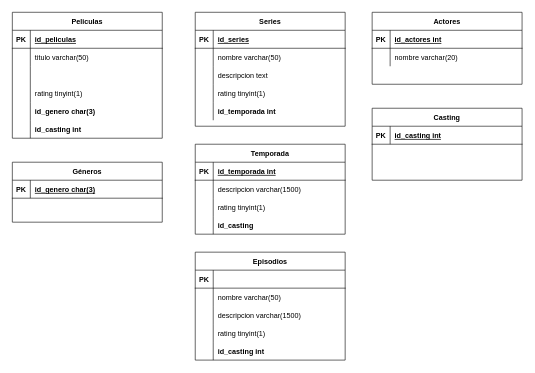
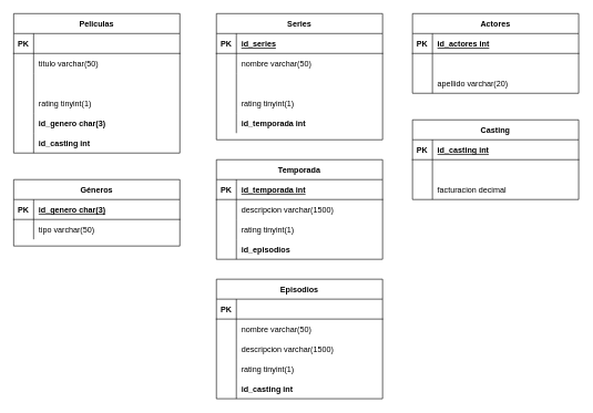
  <mxCell id="0" />
  <mxCell id="1" parent="0" />
  <mxCell id="2" value="Géneros" style="shape=table;startSize=30;container=1;collapsible=1;childLayout=tableLayout;fixedRows=1;rowLines=0;fontStyle=1;align=center;resizeLast=1;" parent="1" vertex="1"><mxGeometry x="20" y="270" width="250" height="100" as="geometry" /></mxCell>
  <mxCell id="3" value="" style="shape=partialRectangle;collapsible=0;dropTarget=0;pointerEvents=0;fillColor=none;points=[[0,0.5],[1,0.5]];portConstraint=eastwest;top=0;left=0;right=0;bottom=1;" parent="2" vertex="1"><mxGeometry y="30" width="250" height="30" as="geometry" /></mxCell>
  <mxCell id="4" value="PK" style="shape=partialRectangle;overflow=hidden;connectable=0;fillColor=none;top=0;left=0;bottom=0;right=0;fontStyle=1;" parent="3" vertex="1"><mxGeometry width="30" height="30" as="geometry" /></mxCell>
  <mxCell id="5" value="id_genero char(3)" style="shape=partialRectangle;overflow=hidden;connectable=0;fillColor=none;top=0;left=0;bottom=0;right=0;align=left;spacingLeft=6;fontStyle=5;" parent="3" vertex="1"><mxGeometry x="30" width="220" height="30" as="geometry" /></mxCell>
  <mxCell id="6" value="" style="shape=partialRectangle;collapsible=0;dropTarget=0;pointerEvents=0;fillColor=none;points=[[0,0.5],[1,0.5]];portConstraint=eastwest;top=0;left=0;right=0;bottom=0;" parent="2" vertex="1"><mxGeometry y="60" width="250" height="30" as="geometry" /></mxCell>
  <mxCell id="7" value="" style="shape=partialRectangle;overflow=hidden;connectable=0;fillColor=none;top=0;left=0;bottom=0;right=0;" parent="6" vertex="1"><mxGeometry width="30" height="30" as="geometry" /></mxCell>
+ <mxCell id="8" value="tipo varchar(50)" style="shape=partialRectangle;overflow=hidden;connectable=0;fillColor=none;top=0;left=0;bottom=0;right=0;align=left;spacingLeft=6;" parent="6" vertex="1"><mxGeometry x="30" width="220" height="30" as="geometry" /></mxCell>
  <mxCell id="9" value="Actores" style="shape=table;startSize=30;container=1;collapsible=1;childLayout=tableLayout;fixedRows=1;rowLines=0;fontStyle=1;align=center;resizeLast=1;" parent="1" vertex="1"><mxGeometry x="620" y="20" width="250" height="120" as="geometry" /></mxCell>
  <mxCell id="10" value="" style="shape=partialRectangle;collapsible=0;dropTarget=0;pointerEvents=0;fillColor=none;points=[[0,0.5],[1,0.5]];portConstraint=eastwest;top=0;left=0;right=0;bottom=1;" parent="9" vertex="1"><mxGeometry y="30" width="250" height="30" as="geometry" /></mxCell>
  <mxCell id="11" value="PK" style="shape=partialRectangle;overflow=hidden;connectable=0;fillColor=none;top=0;left=0;bottom=0;right=0;fontStyle=1;" parent="10" vertex="1"><mxGeometry width="30" height="30" as="geometry" /></mxCell>
  <mxCell id="12" value="id_actores int" style="shape=partialRectangle;overflow=hidden;connectable=0;fillColor=none;top=0;left=0;bottom=0;right=0;align=left;spacingLeft=6;fontStyle=5;" parent="10" vertex="1"><mxGeometry x="30" width="220" height="30" as="geometry" /></mxCell>
  <mxCell id="13" value="" style="shape=partialRectangle;collapsible=0;dropTarget=0;pointerEvents=0;fillColor=none;points=[[0,0.5],[1,0.5]];portConstraint=eastwest;top=0;left=0;right=0;bottom=0;" parent="9" vertex="1"><mxGeometry y="60" width="250" height="30" as="geometry" /></mxCell>
  <mxCell id="14" value="" style="shape=partialRectangle;overflow=hidden;connectable=0;fillColor=none;top=0;left=0;bottom=0;right=0;" parent="13" vertex="1"><mxGeometry width="30" height="30" as="geometry" /></mxCell>
- <mxCell id="15" value="nombre varchar(20)" style="shape=partialRectangle;overflow=hidden;connectable=0;fillColor=none;top=0;left=0;bottom=0;right=0;align=left;spacingLeft=6;" parent="13" vertex="1"><mxGeometry x="30" width="220" height="30" as="geometry" /></mxCell>
  <mxCell id="16" value="" style="shape=partialRectangle;collapsible=0;dropTarget=0;pointerEvents=0;fillColor=none;points=[[0,0.5],[1,0.5]];portConstraint=eastwest;top=0;left=0;right=0;bottom=0;" parent="9" vertex="1"><mxGeometry y="90" width="250" height="30" as="geometry" /></mxCell>
  <mxCell id="17" value="" style="shape=partialRectangle;overflow=hidden;connectable=0;fillColor=none;top=0;left=0;bottom=0;right=0;" parent="16" vertex="1"><mxGeometry width="30" height="30" as="geometry" /></mxCell>
+ <mxCell id="18" value="apellido varchar(20)" style="shape=partialRectangle;overflow=hidden;connectable=0;fillColor=none;top=0;left=0;bottom=0;right=0;align=left;spacingLeft=6;" parent="16" vertex="1"><mxGeometry x="30" width="220" height="30" as="geometry" /></mxCell>
  <mxCell id="19" value="Peliculas" style="shape=table;startSize=30;container=1;collapsible=1;childLayout=tableLayout;fixedRows=1;rowLines=0;fontStyle=1;align=center;resizeLast=1;" parent="1" vertex="1"><mxGeometry x="20" y="20" width="250" height="210" as="geometry" /></mxCell>
  <mxCell id="20" value="" style="shape=partialRectangle;collapsible=0;dropTarget=0;pointerEvents=0;fillColor=none;points=[[0,0.5],[1,0.5]];portConstraint=eastwest;top=0;left=0;right=0;bottom=1;" parent="19" vertex="1"><mxGeometry y="30" width="250" height="30" as="geometry" /></mxCell>
  <mxCell id="21" value="PK" style="shape=partialRectangle;overflow=hidden;connectable=0;fillColor=none;top=0;left=0;bottom=0;right=0;fontStyle=1;" parent="20" vertex="1"><mxGeometry width="30" height="30" as="geometry" /></mxCell>
- <mxCell id="22" value="id_peliculas" style="shape=partialRectangle;overflow=hidden;connectable=0;fillColor=none;top=0;left=0;bottom=0;right=0;align=left;spacingLeft=6;fontStyle=5;" parent="20" vertex="1"><mxGeometry x="30" width="220" height="30" as="geometry" /></mxCell>
  <mxCell id="23" value="" style="shape=partialRectangle;collapsible=0;dropTarget=0;pointerEvents=0;fillColor=none;points=[[0,0.5],[1,0.5]];portConstraint=eastwest;top=0;left=0;right=0;bottom=0;" parent="19" vertex="1"><mxGeometry y="60" width="250" height="30" as="geometry" /></mxCell>
  <mxCell id="24" value="" style="shape=partialRectangle;overflow=hidden;connectable=0;fillColor=none;top=0;left=0;bottom=0;right=0;" parent="23" vertex="1"><mxGeometry width="30" height="30" as="geometry" /></mxCell>
  <mxCell id="25" value="titulo varchar(50)" style="shape=partialRectangle;overflow=hidden;connectable=0;fillColor=none;top=0;left=0;bottom=0;right=0;align=left;spacingLeft=6;" parent="23" vertex="1"><mxGeometry x="30" width="220" height="30" as="geometry" /></mxCell>
  <mxCell id="26" value="" style="shape=partialRectangle;collapsible=0;dropTarget=0;pointerEvents=0;fillColor=none;points=[[0,0.5],[1,0.5]];portConstraint=eastwest;top=0;left=0;right=0;bottom=0;" vertex="1" parent="19"><mxGeometry y="90" width="250" height="30" as="geometry" /></mxCell>
  <mxCell id="27" value="" style="shape=partialRectangle;overflow=hidden;connectable=0;fillColor=none;top=0;left=0;bottom=0;right=0;" vertex="1" parent="26"><mxGeometry width="30" height="30" as="geometry" /></mxCell>
  <mxCell id="28" value="" style="shape=partialRectangle;collapsible=0;dropTarget=0;pointerEvents=0;fillColor=none;points=[[0,0.5],[1,0.5]];portConstraint=eastwest;top=0;left=0;right=0;bottom=0;" vertex="1" parent="19"><mxGeometry y="120" width="250" height="30" as="geometry" /></mxCell>
  <mxCell id="29" value="" style="shape=partialRectangle;overflow=hidden;connectable=0;fillColor=none;top=0;left=0;bottom=0;right=0;" vertex="1" parent="28"><mxGeometry width="30" height="30" as="geometry" /></mxCell>
  <mxCell id="30" value="rating tinyint(1)" style="shape=partialRectangle;overflow=hidden;connectable=0;fillColor=none;top=0;left=0;bottom=0;right=0;align=left;spacingLeft=6;" vertex="1" parent="28"><mxGeometry x="30" width="220" height="30" as="geometry" /></mxCell>
  <mxCell id="31" value="" style="shape=partialRectangle;collapsible=0;dropTarget=0;pointerEvents=0;fillColor=none;points=[[0,0.5],[1,0.5]];portConstraint=eastwest;top=0;left=0;right=0;bottom=0;" vertex="1" parent="19"><mxGeometry y="150" width="250" height="30" as="geometry" /></mxCell>
  <mxCell id="32" value="" style="shape=partialRectangle;overflow=hidden;connectable=0;fillColor=none;top=0;left=0;bottom=0;right=0;" vertex="1" parent="31"><mxGeometry width="30" height="30" as="geometry" /></mxCell>
  <mxCell id="33" value="id_genero char(3)" style="shape=partialRectangle;overflow=hidden;connectable=0;fillColor=none;top=0;left=0;bottom=0;right=0;align=left;spacingLeft=6;fontStyle=1" vertex="1" parent="31"><mxGeometry x="30" width="220" height="30" as="geometry" /></mxCell>
  <mxCell id="34" value="" style="shape=partialRectangle;collapsible=0;dropTarget=0;pointerEvents=0;fillColor=none;points=[[0,0.5],[1,0.5]];portConstraint=eastwest;top=0;left=0;right=0;bottom=0;" vertex="1" parent="19"><mxGeometry y="180" width="250" height="30" as="geometry" /></mxCell>
  <mxCell id="35" value="" style="shape=partialRectangle;overflow=hidden;connectable=0;fillColor=none;top=0;left=0;bottom=0;right=0;" vertex="1" parent="34"><mxGeometry width="30" height="30" as="geometry" /></mxCell>
  <mxCell id="36" value="id_casting int" style="shape=partialRectangle;overflow=hidden;connectable=0;fillColor=none;top=0;left=0;bottom=0;right=0;align=left;spacingLeft=6;fontStyle=1" vertex="1" parent="34"><mxGeometry x="30" width="220" height="30" as="geometry" /></mxCell>
  <mxCell id="37" value="Series" style="shape=table;startSize=30;container=1;collapsible=1;childLayout=tableLayout;fixedRows=1;rowLines=0;fontStyle=1;align=center;resizeLast=1;" vertex="1" parent="1"><mxGeometry x="325" y="20" width="250" height="190" as="geometry" /></mxCell>
  <mxCell id="38" value="" style="shape=partialRectangle;collapsible=0;dropTarget=0;pointerEvents=0;fillColor=none;points=[[0,0.5],[1,0.5]];portConstraint=eastwest;top=0;left=0;right=0;bottom=1;" vertex="1" parent="37"><mxGeometry y="30" width="250" height="30" as="geometry" /></mxCell>
  <mxCell id="39" value="PK" style="shape=partialRectangle;overflow=hidden;connectable=0;fillColor=none;top=0;left=0;bottom=0;right=0;fontStyle=1;" vertex="1" parent="38"><mxGeometry width="30" height="30" as="geometry" /></mxCell>
  <mxCell id="40" value="id_series" style="shape=partialRectangle;overflow=hidden;connectable=0;fillColor=none;top=0;left=0;bottom=0;right=0;align=left;spacingLeft=6;fontStyle=5;" vertex="1" parent="38"><mxGeometry x="30" width="220" height="30" as="geometry" /></mxCell>
  <mxCell id="41" value="" style="shape=partialRectangle;collapsible=0;dropTarget=0;pointerEvents=0;fillColor=none;points=[[0,0.5],[1,0.5]];portConstraint=eastwest;top=0;left=0;right=0;bottom=0;" vertex="1" parent="37"><mxGeometry y="60" width="250" height="30" as="geometry" /></mxCell>
  <mxCell id="42" value="" style="shape=partialRectangle;overflow=hidden;connectable=0;fillColor=none;top=0;left=0;bottom=0;right=0;" vertex="1" parent="41"><mxGeometry width="30" height="30" as="geometry" /></mxCell>
  <mxCell id="43" value="nombre varchar(50)" style="shape=partialRectangle;overflow=hidden;connectable=0;fillColor=none;top=0;left=0;bottom=0;right=0;align=left;spacingLeft=6;" vertex="1" parent="41"><mxGeometry x="30" width="220" height="30" as="geometry" /></mxCell>
  <mxCell id="44" value="" style="shape=partialRectangle;collapsible=0;dropTarget=0;pointerEvents=0;fillColor=none;points=[[0,0.5],[1,0.5]];portConstraint=eastwest;top=0;left=0;right=0;bottom=0;" vertex="1" parent="37"><mxGeometry y="90" width="250" height="30" as="geometry" /></mxCell>
  <mxCell id="45" value="" style="shape=partialRectangle;overflow=hidden;connectable=0;fillColor=none;top=0;left=0;bottom=0;right=0;" vertex="1" parent="44"><mxGeometry width="30" height="30" as="geometry" /></mxCell>
- <mxCell id="46" value="descripcion text" style="shape=partialRectangle;overflow=hidden;connectable=0;fillColor=none;top=0;left=0;bottom=0;right=0;align=left;spacingLeft=6;" vertex="1" parent="44"><mxGeometry x="30" width="220" height="30" as="geometry" /></mxCell>
  <mxCell id="47" value="" style="shape=partialRectangle;collapsible=0;dropTarget=0;pointerEvents=0;fillColor=none;points=[[0,0.5],[1,0.5]];portConstraint=eastwest;top=0;left=0;right=0;bottom=0;" vertex="1" parent="37"><mxGeometry y="120" width="250" height="30" as="geometry" /></mxCell>
  <mxCell id="48" value="" style="shape=partialRectangle;overflow=hidden;connectable=0;fillColor=none;top=0;left=0;bottom=0;right=0;" vertex="1" parent="47"><mxGeometry width="30" height="30" as="geometry" /></mxCell>
  <mxCell id="49" value="rating tinyint(1)" style="shape=partialRectangle;overflow=hidden;connectable=0;fillColor=none;top=0;left=0;bottom=0;right=0;align=left;spacingLeft=6;" vertex="1" parent="47"><mxGeometry x="30" width="220" height="30" as="geometry" /></mxCell>
  <mxCell id="50" value="" style="shape=partialRectangle;collapsible=0;dropTarget=0;pointerEvents=0;fillColor=none;points=[[0,0.5],[1,0.5]];portConstraint=eastwest;top=0;left=0;right=0;bottom=0;" vertex="1" parent="37"><mxGeometry y="150" width="250" height="30" as="geometry" /></mxCell>
  <mxCell id="51" value="" style="shape=partialRectangle;overflow=hidden;connectable=0;fillColor=none;top=0;left=0;bottom=0;right=0;" vertex="1" parent="50"><mxGeometry width="30" height="30" as="geometry" /></mxCell>
  <mxCell id="52" value="id_temporada int" style="shape=partialRectangle;overflow=hidden;connectable=0;fillColor=none;top=0;left=0;bottom=0;right=0;align=left;spacingLeft=6;fontStyle=1" vertex="1" parent="50"><mxGeometry x="30" width="220" height="30" as="geometry" /></mxCell>
  <mxCell id="53" value="Casting" style="shape=table;startSize=30;container=1;collapsible=1;childLayout=tableLayout;fixedRows=1;rowLines=0;fontStyle=1;align=center;resizeLast=1;" vertex="1" parent="1"><mxGeometry x="620" y="180" width="250" height="120" as="geometry" /></mxCell>
  <mxCell id="54" value="" style="shape=partialRectangle;collapsible=0;dropTarget=0;pointerEvents=0;fillColor=none;points=[[0,0.5],[1,0.5]];portConstraint=eastwest;top=0;left=0;right=0;bottom=1;" vertex="1" parent="53"><mxGeometry y="30" width="250" height="30" as="geometry" /></mxCell>
  <mxCell id="55" value="PK" style="shape=partialRectangle;overflow=hidden;connectable=0;fillColor=none;top=0;left=0;bottom=0;right=0;fontStyle=1;" vertex="1" parent="54"><mxGeometry width="30" height="30" as="geometry" /></mxCell>
  <mxCell id="56" value="id_casting int" style="shape=partialRectangle;overflow=hidden;connectable=0;fillColor=none;top=0;left=0;bottom=0;right=0;align=left;spacingLeft=6;fontStyle=5;" vertex="1" parent="54"><mxGeometry x="30" width="220" height="30" as="geometry" /></mxCell>
  <mxCell id="57" value="" style="shape=partialRectangle;collapsible=0;dropTarget=0;pointerEvents=0;fillColor=none;points=[[0,0.5],[1,0.5]];portConstraint=eastwest;top=0;left=0;right=0;bottom=0;" vertex="1" parent="53"><mxGeometry y="60" width="250" height="30" as="geometry" /></mxCell>
  <mxCell id="58" value="" style="shape=partialRectangle;overflow=hidden;connectable=0;fillColor=none;top=0;left=0;bottom=0;right=0;" vertex="1" parent="57"><mxGeometry width="30" height="30" as="geometry" /></mxCell>
  <mxCell id="59" value="" style="shape=partialRectangle;collapsible=0;dropTarget=0;pointerEvents=0;fillColor=none;points=[[0,0.5],[1,0.5]];portConstraint=eastwest;top=0;left=0;right=0;bottom=0;" vertex="1" parent="53"><mxGeometry y="90" width="250" height="30" as="geometry" /></mxCell>
  <mxCell id="60" value="" style="shape=partialRectangle;overflow=hidden;connectable=0;fillColor=none;top=0;left=0;bottom=0;right=0;" vertex="1" parent="59"><mxGeometry width="30" height="30" as="geometry" /></mxCell>
+ <mxCell id="61" value="facturacion decimal" style="shape=partialRectangle;overflow=hidden;connectable=0;fillColor=none;top=0;left=0;bottom=0;right=0;align=left;spacingLeft=6;" vertex="1" parent="59"><mxGeometry x="30" width="220" height="30" as="geometry" /></mxCell>
  <mxCell id="62" value="Temporada" style="shape=table;startSize=30;container=1;collapsible=1;childLayout=tableLayout;fixedRows=1;rowLines=0;fontStyle=1;align=center;resizeLast=1;" vertex="1" parent="1"><mxGeometry x="325" y="240" width="250" height="150" as="geometry" /></mxCell>
  <mxCell id="63" value="" style="shape=partialRectangle;collapsible=0;dropTarget=0;pointerEvents=0;fillColor=none;points=[[0,0.5],[1,0.5]];portConstraint=eastwest;top=0;left=0;right=0;bottom=1;" vertex="1" parent="62"><mxGeometry y="30" width="250" height="30" as="geometry" /></mxCell>
  <mxCell id="64" value="PK" style="shape=partialRectangle;overflow=hidden;connectable=0;fillColor=none;top=0;left=0;bottom=0;right=0;fontStyle=1;" vertex="1" parent="63"><mxGeometry width="30" height="30" as="geometry" /></mxCell>
  <mxCell id="65" value="id_temporada int" style="shape=partialRectangle;overflow=hidden;connectable=0;fillColor=none;top=0;left=0;bottom=0;right=0;align=left;spacingLeft=6;fontStyle=5;" vertex="1" parent="63"><mxGeometry x="30" width="220" height="30" as="geometry" /></mxCell>
  <mxCell id="66" value="" style="shape=partialRectangle;collapsible=0;dropTarget=0;pointerEvents=0;fillColor=none;points=[[0,0.5],[1,0.5]];portConstraint=eastwest;top=0;left=0;right=0;bottom=0;" vertex="1" parent="62"><mxGeometry y="60" width="250" height="30" as="geometry" /></mxCell>
  <mxCell id="67" value="" style="shape=partialRectangle;overflow=hidden;connectable=0;fillColor=none;top=0;left=0;bottom=0;right=0;" vertex="1" parent="66"><mxGeometry width="30" height="30" as="geometry" /></mxCell>
  <mxCell id="68" value="descripcion varchar(1500)" style="shape=partialRectangle;overflow=hidden;connectable=0;fillColor=none;top=0;left=0;bottom=0;right=0;align=left;spacingLeft=6;" vertex="1" parent="66"><mxGeometry x="30" width="220" height="30" as="geometry" /></mxCell>
  <mxCell id="69" value="" style="shape=partialRectangle;collapsible=0;dropTarget=0;pointerEvents=0;fillColor=none;points=[[0,0.5],[1,0.5]];portConstraint=eastwest;top=0;left=0;right=0;bottom=0;" vertex="1" parent="62"><mxGeometry y="90" width="250" height="30" as="geometry" /></mxCell>
  <mxCell id="70" value="" style="shape=partialRectangle;overflow=hidden;connectable=0;fillColor=none;top=0;left=0;bottom=0;right=0;" vertex="1" parent="69"><mxGeometry width="30" height="30" as="geometry" /></mxCell>
  <mxCell id="71" value="rating tinyint(1)" style="shape=partialRectangle;overflow=hidden;connectable=0;fillColor=none;top=0;left=0;bottom=0;right=0;align=left;spacingLeft=6;" vertex="1" parent="69"><mxGeometry x="30" width="220" height="30" as="geometry" /></mxCell>
  <mxCell id="72" value="" style="shape=partialRectangle;collapsible=0;dropTarget=0;pointerEvents=0;fillColor=none;points=[[0,0.5],[1,0.5]];portConstraint=eastwest;top=0;left=0;right=0;bottom=0;" vertex="1" parent="62"><mxGeometry y="120" width="250" height="30" as="geometry" /></mxCell>
  <mxCell id="73" value="" style="shape=partialRectangle;overflow=hidden;connectable=0;fillColor=none;top=0;left=0;bottom=0;right=0;" vertex="1" parent="72"><mxGeometry width="30" height="30" as="geometry" /></mxCell>
- <mxCell id="74" value="id_casting" style="shape=partialRectangle;overflow=hidden;connectable=0;fillColor=none;top=0;left=0;bottom=0;right=0;align=left;spacingLeft=6;fontStyle=1" vertex="1" parent="72"><mxGeometry x="30" width="220" height="30" as="geometry" /></mxCell>
+ <mxCell id="74" value="id_episodios" style="shape=partialRectangle;overflow=hidden;connectable=0;fillColor=none;top=0;left=0;bottom=0;right=0;align=left;spacingLeft=6;fontStyle=1" vertex="1" parent="72"><mxGeometry x="30" width="220" height="30" as="geometry" /></mxCell>
  <mxCell id="75" value="Episodios" style="shape=table;startSize=30;container=1;collapsible=1;childLayout=tableLayout;fixedRows=1;rowLines=0;fontStyle=1;align=center;resizeLast=1;" vertex="1" parent="1"><mxGeometry x="325" y="420" width="250" height="180" as="geometry" /></mxCell>
  <mxCell id="76" value="" style="shape=partialRectangle;collapsible=0;dropTarget=0;pointerEvents=0;fillColor=none;points=[[0,0.5],[1,0.5]];portConstraint=eastwest;top=0;left=0;right=0;bottom=1;" vertex="1" parent="75"><mxGeometry y="30" width="250" height="30" as="geometry" /></mxCell>
  <mxCell id="77" value="PK" style="shape=partialRectangle;overflow=hidden;connectable=0;fillColor=none;top=0;left=0;bottom=0;right=0;fontStyle=1;" vertex="1" parent="76"><mxGeometry width="30" height="30" as="geometry" /></mxCell>
  <mxCell id="78" value="" style="shape=partialRectangle;collapsible=0;dropTarget=0;pointerEvents=0;fillColor=none;points=[[0,0.5],[1,0.5]];portConstraint=eastwest;top=0;left=0;right=0;bottom=0;" vertex="1" parent="75"><mxGeometry y="60" width="250" height="30" as="geometry" /></mxCell>
  <mxCell id="79" value="" style="shape=partialRectangle;overflow=hidden;connectable=0;fillColor=none;top=0;left=0;bottom=0;right=0;" vertex="1" parent="78"><mxGeometry width="30" height="30" as="geometry" /></mxCell>
  <mxCell id="80" value="nombre varchar(50)" style="shape=partialRectangle;overflow=hidden;connectable=0;fillColor=none;top=0;left=0;bottom=0;right=0;align=left;spacingLeft=6;fontStyle=0" vertex="1" parent="78"><mxGeometry x="30" width="220" height="30" as="geometry" /></mxCell>
  <mxCell id="81" value="" style="shape=partialRectangle;collapsible=0;dropTarget=0;pointerEvents=0;fillColor=none;points=[[0,0.5],[1,0.5]];portConstraint=eastwest;top=0;left=0;right=0;bottom=0;" vertex="1" parent="75"><mxGeometry y="90" width="250" height="30" as="geometry" /></mxCell>
  <mxCell id="82" value="" style="shape=partialRectangle;overflow=hidden;connectable=0;fillColor=none;top=0;left=0;bottom=0;right=0;" vertex="1" parent="81"><mxGeometry width="30" height="30" as="geometry" /></mxCell>
  <mxCell id="83" value="descripcion varchar(1500)" style="shape=partialRectangle;overflow=hidden;connectable=0;fillColor=none;top=0;left=0;bottom=0;right=0;align=left;spacingLeft=6;" vertex="1" parent="81"><mxGeometry x="30" width="220" height="30" as="geometry" /></mxCell>
  <mxCell id="84" value="" style="shape=partialRectangle;collapsible=0;dropTarget=0;pointerEvents=0;fillColor=none;points=[[0,0.5],[1,0.5]];portConstraint=eastwest;top=0;left=0;right=0;bottom=0;" vertex="1" parent="75"><mxGeometry y="120" width="250" height="30" as="geometry" /></mxCell>
  <mxCell id="85" value="" style="shape=partialRectangle;overflow=hidden;connectable=0;fillColor=none;top=0;left=0;bottom=0;right=0;" vertex="1" parent="84"><mxGeometry width="30" height="30" as="geometry" /></mxCell>
  <mxCell id="86" value="rating tinyint(1)" style="shape=partialRectangle;overflow=hidden;connectable=0;fillColor=none;top=0;left=0;bottom=0;right=0;align=left;spacingLeft=6;" vertex="1" parent="84"><mxGeometry x="30" width="220" height="30" as="geometry" /></mxCell>
  <mxCell id="87" value="" style="shape=partialRectangle;collapsible=0;dropTarget=0;pointerEvents=0;fillColor=none;points=[[0,0.5],[1,0.5]];portConstraint=eastwest;top=0;left=0;right=0;bottom=0;" vertex="1" parent="75"><mxGeometry y="150" width="250" height="30" as="geometry" /></mxCell>
  <mxCell id="88" value="" style="shape=partialRectangle;overflow=hidden;connectable=0;fillColor=none;top=0;left=0;bottom=0;right=0;" vertex="1" parent="87"><mxGeometry width="30" height="30" as="geometry" /></mxCell>
  <mxCell id="89" value="id_casting int" style="shape=partialRectangle;overflow=hidden;connectable=0;fillColor=none;top=0;left=0;bottom=0;right=0;align=left;spacingLeft=6;fontStyle=1" vertex="1" parent="87"><mxGeometry x="30" width="220" height="30" as="geometry" /></mxCell>
